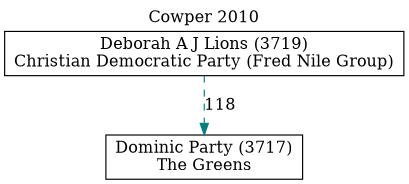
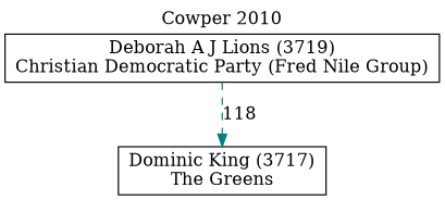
  digraph {
    label="Cowper 2010"
    labelloc=t
    mclimit=10
    node [shape=box]
    n1 [label="Deborah A J Lions (3719)\nChristian Democratic Party (Fred Nile Group)"]
-   n2 [label="Dominic Party (3717)\nThe Greens"]
+   n2 [label="Dominic King (3717)\nThe Greens"]
    n1 -> n2 [label=118 color=teal style=dashed]
  }
